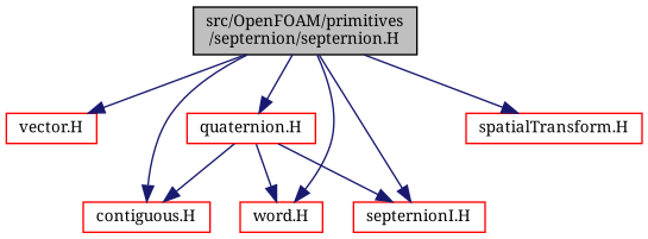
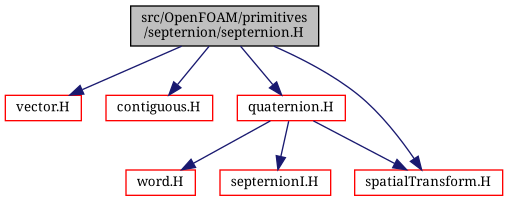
  digraph {
    fontname="Noto Serif"
    node [color=red fontname="Noto Serif" fontsize=10 shape=record]
    edge [color=midnightblue fontname="Noto Serif" fontsize=10 labelfontname=Helvetica labelfontsize=10 style=solid]
    n1 [color=black fillcolor=grey75 fontcolor=black height=0.2 label="src/OpenFOAM/primitives\l/septernion/septernion.H" style=filled width=0.4]
    n2 [height=0.2 label="vector.H" width=0.4]
    n3 [height=0.2 label="contiguous.H" width=0.4]
    n4 [height=0.2 label="quaternion.H" width=0.4]
    n5 [height=0.2 label="word.H" width=0.4]
    n6 [height=0.2 label="spatialTransform.H" width=0.4]
    n7 [height=0.2 label="septernionI.H" width=0.4]
    n1 -> n2
    n1 -> n3
    n1 -> n4
-   n1 -> n5
    n1 -> n6
-   n1 -> n7
-   n4 -> n3
+   n4 -> n6
    n4 -> n5
    n4 -> n7
  }
